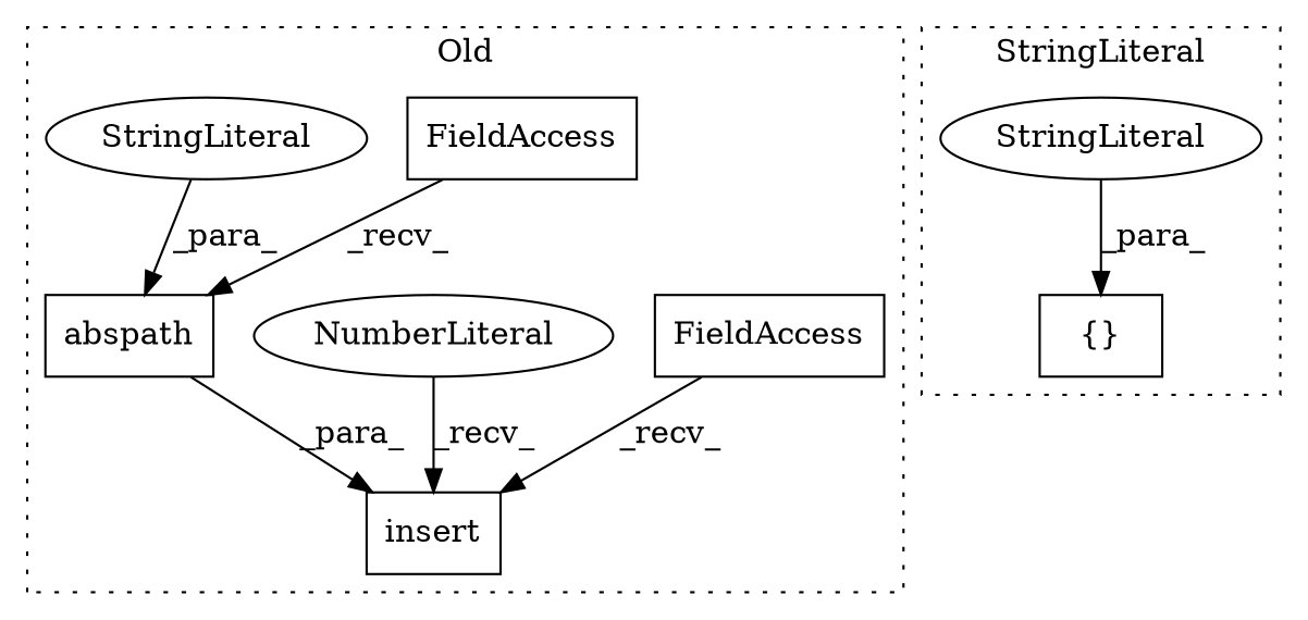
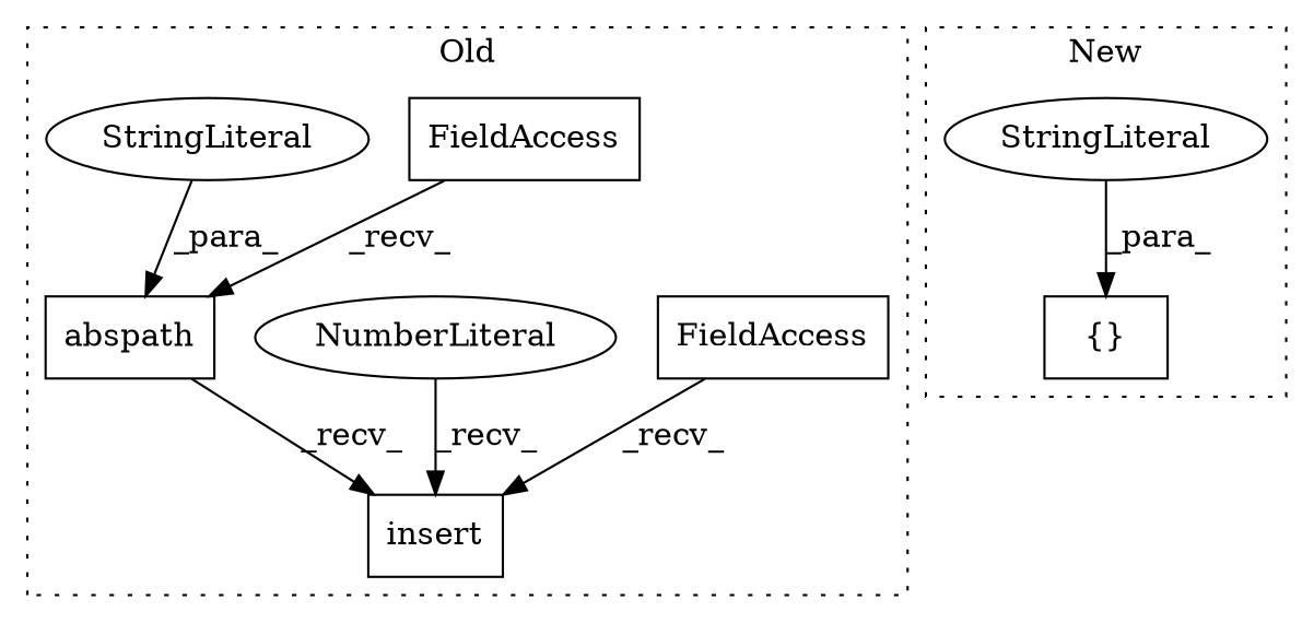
  digraph {
    node [a=32 l=7 shape=box]
    n1 [l="7,1" label=insert s="129,162"]
    n2 [a=22 l=8 label=FieldAccess s=120]
    n3 [a=34 l=1 label=NumberLiteral s=136 shape=ellipse]
    n4 [l="8,1" label=abspath s="146,161"]
    n5 [a=22 label=FieldAccess s=138]
    n6 [a=45 label=StringLiteral s=154 shape=ellipse]
    n7 [a=4 l="1,1" label="{}" s="415,620"]
    n8 [a=45 l=17 label=StringLiteral s=462 shape=ellipse]
    subgraph cluster_1 {
      label=Old
      style=dotted
      n1
      n2
      n3
      n4
      n5
      n6
    }
    subgraph cluster_2 {
-     label=StringLiteral
+     label=New
      style=dotted
      n7
      n8
    }
    n2 -> n1 [label=_recv_]
    n3 -> n1 [label=_recv_]
-   n4 -> n1 [label=_para_]
+   n4 -> n1 [label=_recv_]
    n5 -> n4 [label=_recv_]
    n6 -> n4 [label=_para_]
    n8 -> n7 [label=_para_]
  }
